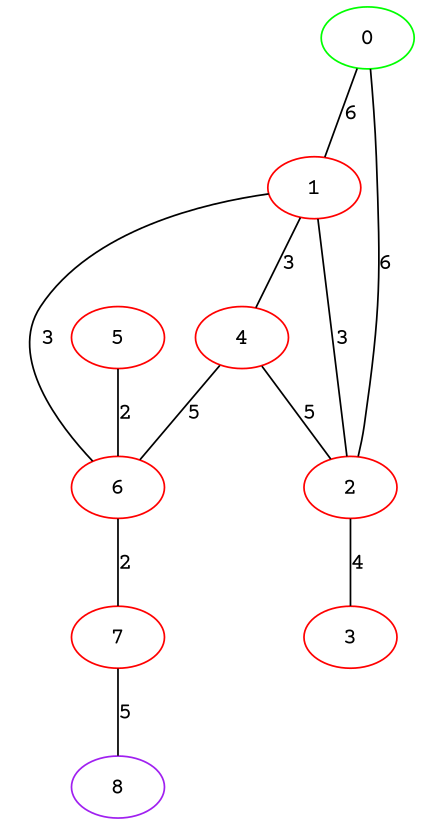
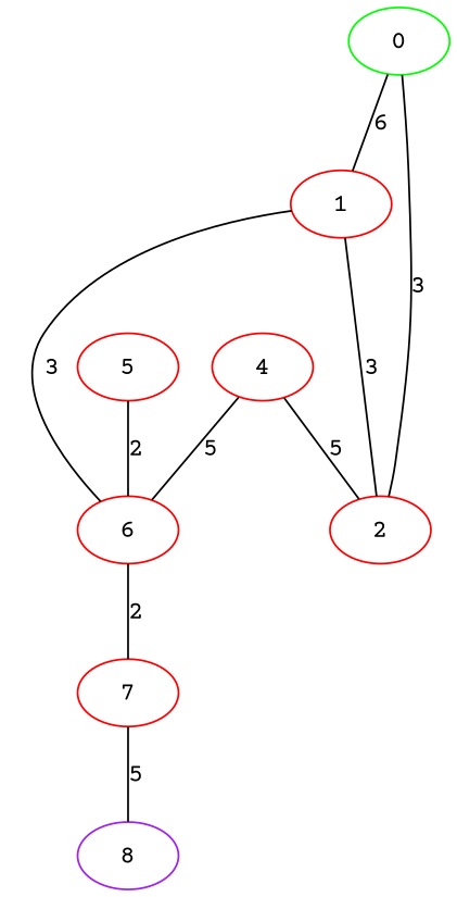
  graph {
    fontname="Courier Prime"
    node [color=red fontname="Courier Prime" weight=1]
    edge [fontname="Courier Prime"]
    0 [color=green weight=2]
    1
    2
    4
    6
-   3
    7
    5
    8 [color=purple weight=4]
    0 -- 1 [label=6]
-   0 -- 2 [label=6]
+   0 -- 2 [label=3]
    1 -- 2 [label=3]
-   1 -- 4 [label=3]
    1 -- 6 [label=3]
-   2 -- 3 [label=4]
    4 -- 2 [label=5]
    4 -- 6 [label=5]
    6 -- 7 [label=2]
    7 -- 8 [label=5]
    5 -- 6 [label=2]
  }
